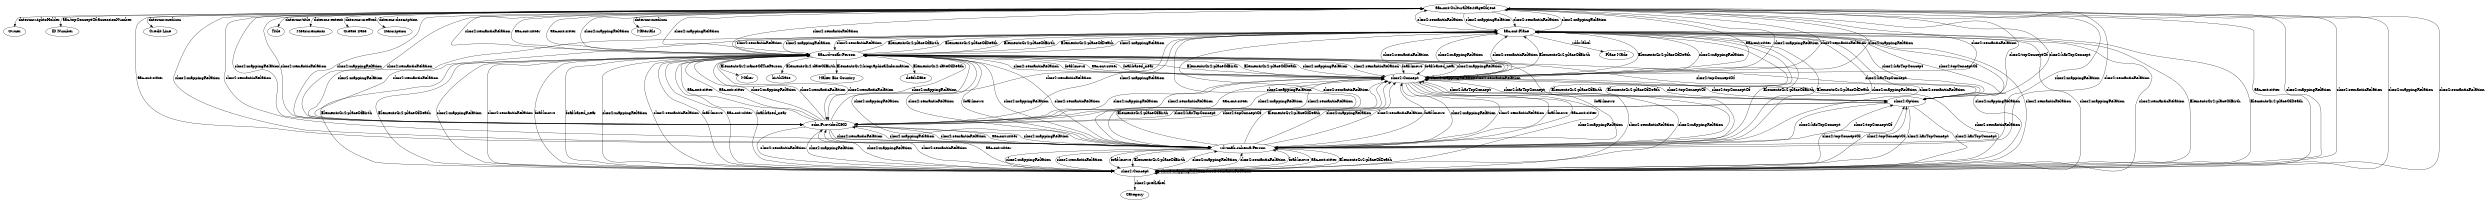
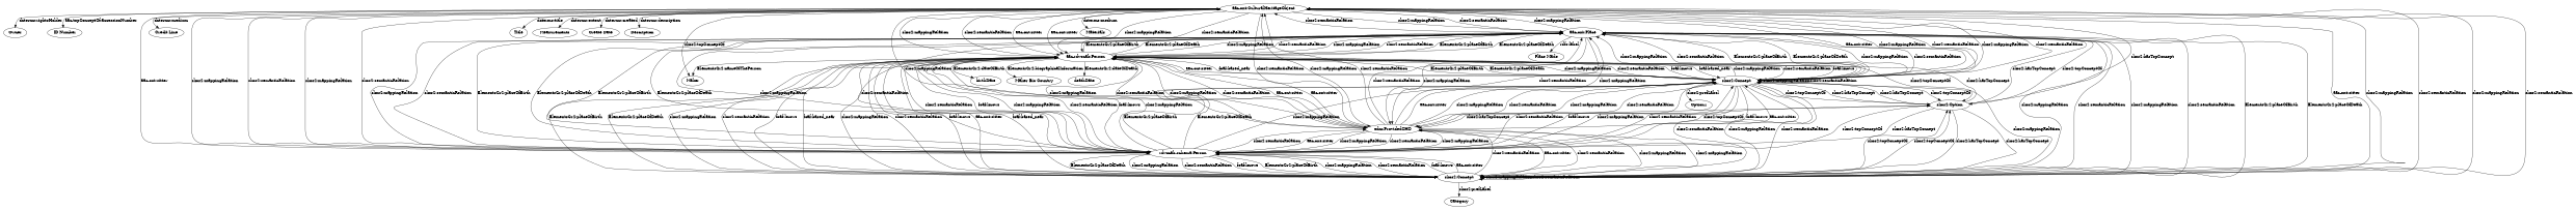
  digraph {
    node [type=attribute_name]
    edge [type=inherited weight=4]
    n1 [label=Owner]
    n2 [label="aac-ont:CulturalHeritageObject" type=class_uri]
    n3 [label="ID Number"]
    n4 [label="aac-ont:Place" type=class_uri]
    n5 [label="Credit Line"]
    n6 [label="aac-rdvocab:Person" type=class_uri]
    n7 [label=Title]
    n8 [label=Measurements]
    n9 [label="Create Date"]
    n10 [label=Description]
    n11 [label="skos2:Concept" type=class_uri]
    n12 [label="skos2:Concept" type=class_uri]
    n13 [label=Materials]
    n14 [label="rdvocab-schema:Person" type=class_uri]
    n15 [label="edm:ProvidedCHO" type=class_uri]
    n16 [label="skos2:Option" type=class_uri]
    n17 [label="Place Made"]
    n18 [label=Maker]
    n19 [label=birthDate]
    n20 [label="Maker Bio Country"]
    n21 [label=deathDate]
+   n22 [label=Option1]
    n23 [label=Category]
    n2 -> n1 [label="dcterms:rightsHolder" type=st_property_uri weight=""]
    n2 -> n3 [label="aac-topConceptOf:accessionNumber" type=st_property_uri weight=""]
    n2 -> n4 [label="skos2:mappingRelation"]
    n2 -> n4 [label="skos2:semanticRelation"]
    n2 -> n5 [label="dcterms:medium" type=st_property_uri weight=""]
    n2 -> n6 [label="aac-ont:sitter" type=direct_property_uri weight=1]
    n2 -> n6 [label="aac-ont:sitter"]
    n2 -> n6 [label="skos2:mappingRelation"]
    n2 -> n6 [label="skos2:semanticRelation"]
    n2 -> n7 [label="dcterms:title" type=st_property_uri weight=""]
    n2 -> n8 [label="dcterms:extent" type=st_property_uri weight=""]
    n2 -> n9 [label="dcterms:created" type=st_property_uri weight=""]
    n2 -> n10 [label="dcterms:description" type=st_property_uri weight=""]
    n2 -> n11 [label="aac-ont:sitter"]
    n2 -> n11 [label="skos2:mappingRelation"]
    n2 -> n11 [label="skos2:semanticRelation"]
    n2 -> n12 [label="aac-ont:sitter"]
    n2 -> n12 [label="skos2:mappingRelation"]
    n2 -> n12 [label="skos2:semanticRelation"]
    n2 -> n13 [label="dcterms:medium" type=st_property_uri weight=""]
    n2 -> n14 [label="aac-ont:sitter"]
    n2 -> n14 [label="skos2:mappingRelation"]
    n2 -> n14 [label="skos2:semanticRelation"]
    n2 -> n15 [label="skos2:mappingRelation"]
    n2 -> n15 [label="skos2:semanticRelation"]
-   n2 -> n16 [label="skos2:topConceptOf"]
+   n2 -> n18 [label="skos2:topConceptOf"]
    n4 -> n2 [label="skos2:mappingRelation"]
    n4 -> n2 [label="skos2:semanticRelation"]
    n4 -> n6 [label="skos2:mappingRelation"]
    n4 -> n6 [label="skos2:semanticRelation"]
    n4 -> n11 [label="skos2:mappingRelation"]
    n4 -> n11 [label="skos2:semanticRelation"]
    n4 -> n12 [label="skos2:mappingRelation"]
    n4 -> n12 [label="skos2:semanticRelation"]
    n4 -> n14 [label="skos2:mappingRelation"]
    n4 -> n14 [label="skos2:semanticRelation"]
    n4 -> n15 [label="skos2:mappingRelation"]
    n4 -> n15 [label="skos2:semanticRelation"]
    n4 -> n16 [label="skos2:topConceptOf"]
    n4 -> n17 [label="rdfs:label" type=st_property_uri weight=""]
    n6 -> n2 [label="skos2:mappingRelation"]
    n6 -> n2 [label="skos2:semanticRelation"]
    n6 -> n4 [label="ElementsGr2:placeOfBirth" type=direct_property_uri weight=1]
    n6 -> n4 [label="ElementsGr2:placeOfDeath" type=direct_property_uri weight=1]
    n6 -> n4 [label="ElementsGr2:placeOfBirth"]
    n6 -> n4 [label="ElementsGr2:placeOfDeath"]
    n6 -> n4 [label="skos2:mappingRelation"]
    n6 -> n4 [label="skos2:semanticRelation"]
    n6 -> n11 [label="ElementsGr2:placeOfBirth"]
    n6 -> n11 [label="ElementsGr2:placeOfDeath"]
    n6 -> n11 [label="skos2:mappingRelation"]
    n6 -> n11 [label="skos2:semanticRelation"]
    n6 -> n11 [label="foaf:knows"]
    n6 -> n11 [label="foaf:based_near"]
    n6 -> n12 [label="ElementsGr2:placeOfBirth"]
    n6 -> n12 [label="ElementsGr2:placeOfDeath"]
    n6 -> n12 [label="skos2:mappingRelation"]
    n6 -> n12 [label="skos2:semanticRelation"]
    n6 -> n12 [label="foaf:knows"]
    n6 -> n12 [label="foaf:based_near"]
    n6 -> n14 [label="skos2:mappingRelation"]
    n6 -> n14 [label="skos2:semanticRelation"]
    n6 -> n14 [label="foaf:knows"]
    n6 -> n15 [label="skos2:mappingRelation"]
    n6 -> n15 [label="skos2:semanticRelation"]
    n6 -> n16 [label="skos2:topConceptOf"]
    n6 -> n18 [label="ElementsGr2:nameOfThePerson" type=st_property_uri weight=""]
    n6 -> n19 [label="ElementsGr2:dateOfBirth" type=st_property_uri weight=""]
    n6 -> n20 [label="ElementsGr2:biographicalInformation" type=st_property_uri weight=""]
    n6 -> n21 [label="ElementsGr2:dateOfDeath" type=st_property_uri weight=""]
    n11 -> n2 [label="skos2:mappingRelation"]
    n11 -> n2 [label="skos2:semanticRelation"]
    n11 -> n4 [label="skos2:mappingRelation"]
    n11 -> n4 [label="skos2:semanticRelation"]
    n11 -> n4 [label="ElementsGr2:placeOfBirth"]
    n11 -> n4 [label="ElementsGr2:placeOfDeath"]
    n11 -> n6 [label="skos2:mappingRelation"]
    n11 -> n6 [label="skos2:semanticRelation"]
    n11 -> n6 [label="foaf:knows"]
    n11 -> n6 [label="aac-ont:sitter"]
    n11 -> n6 [label="foaf:based_near"]
    n11 -> n11 [label="skos2:mappingRelation" type=direct_property_uri weight=1]
    n11 -> n11 [label="skos2:semanticRelation" type=direct_property_uri weight=1]
    n11 -> n12 [label="skos2:mappingRelation" type=direct_property_uri weight=1]
    n11 -> n12 [label="skos2:semanticRelation" type=direct_property_uri weight=1]
    n11 -> n14 [label="skos2:mappingRelation"]
    n11 -> n14 [label="skos2:semanticRelation"]
    n11 -> n14 [label="foaf:knows"]
    n11 -> n14 [label="aac-ont:sitter"]
    n11 -> n15 [label="skos2:mappingRelation"]
    n11 -> n15 [label="skos2:semanticRelation"]
    n11 -> n16 [label="skos2:topConceptOf" type=direct_property_uri weight=1]
    n11 -> n16 [label="skos2:topConceptOf"]
+   n11 -> n22 [label="skos2:prefLabel" type=st_property_uri weight=""]
    n12 -> n2 [label="skos2:mappingRelation"]
    n12 -> n2 [label="skos2:semanticRelation"]
    n12 -> n4 [label="skos2:mappingRelation"]
    n12 -> n4 [label="skos2:semanticRelation"]
    n12 -> n4 [label="ElementsGr2:placeOfBirth"]
    n12 -> n4 [label="ElementsGr2:placeOfDeath"]
    n12 -> n6 [label="skos2:mappingRelation"]
    n12 -> n6 [label="skos2:semanticRelation"]
    n12 -> n6 [label="foaf:knows"]
    n12 -> n6 [label="aac-ont:sitter"]
    n12 -> n6 [label="foaf:based_near"]
    n12 -> n11 [label="skos2:mappingRelation" type=direct_property_uri weight=1]
    n12 -> n11 [label="skos2:semanticRelation" type=direct_property_uri weight=1]
    n12 -> n12 [label="skos2:mappingRelation" type=direct_property_uri weight=1]
    n12 -> n12 [label="skos2:semanticRelation" type=direct_property_uri weight=1]
    n12 -> n14 [label="skos2:mappingRelation"]
    n12 -> n14 [label="skos2:semanticRelation"]
    n12 -> n14 [label="foaf:knows"]
    n12 -> n14 [label="aac-ont:sitter"]
    n12 -> n15 [label="skos2:mappingRelation"]
    n12 -> n15 [label="skos2:semanticRelation"]
    n12 -> n16 [label="skos2:topConceptOf" type=direct_property_uri weight=1]
    n12 -> n16 [label="skos2:topConceptOf"]
    n12 -> n23 [label="skos2:prefLabel" type=st_property_uri weight=""]
    n14 -> n2 [label="skos2:mappingRelation"]
    n14 -> n2 [label="skos2:semanticRelation"]
    n14 -> n4 [label="ElementsGr2:placeOfBirth" type=direct_property_uri weight=1]
    n14 -> n4 [label="ElementsGr2:placeOfDeath" type=direct_property_uri weight=1]
    n14 -> n4 [label="ElementsGr2:placeOfBirth"]
    n14 -> n4 [label="ElementsGr2:placeOfDeath"]
    n14 -> n4 [label="skos2:mappingRelation"]
    n14 -> n4 [label="skos2:semanticRelation"]
    n14 -> n6 [label="skos2:mappingRelation"]
    n14 -> n6 [label="skos2:semanticRelation"]
    n14 -> n6 [label="foaf:knows"]
    n14 -> n11 [label="ElementsGr2:placeOfBirth"]
    n14 -> n11 [label="ElementsGr2:placeOfDeath"]
    n14 -> n11 [label="skos2:mappingRelation"]
    n14 -> n11 [label="skos2:semanticRelation"]
    n14 -> n11 [label="foaf:knows"]
    n14 -> n12 [label="ElementsGr2:placeOfBirth"]
    n14 -> n12 [label="ElementsGr2:placeOfDeath"]
    n14 -> n12 [label="skos2:mappingRelation"]
    n14 -> n12 [label="skos2:semanticRelation"]
    n14 -> n12 [label="foaf:knows"]
    n14 -> n15 [label="skos2:mappingRelation"]
    n14 -> n15 [label="skos2:semanticRelation"]
    n14 -> n16 [label="skos2:topConceptOf"]
    n15 -> n2 [label="skos2:mappingRelation"]
    n15 -> n2 [label="skos2:semanticRelation"]
    n15 -> n4 [label="skos2:mappingRelation"]
    n15 -> n4 [label="skos2:semanticRelation"]
    n15 -> n6 [label="aac-ont:sitter" type=direct_property_uri weight=1]
    n15 -> n6 [label="aac-ont:sitter"]
    n15 -> n6 [label="skos2:mappingRelation"]
    n15 -> n6 [label="skos2:semanticRelation"]
    n15 -> n11 [label="aac-ont:sitter"]
    n15 -> n11 [label="skos2:mappingRelation"]
    n15 -> n11 [label="skos2:semanticRelation"]
    n15 -> n12 [label="aac-ont:sitter"]
    n15 -> n12 [label="skos2:mappingRelation"]
    n15 -> n12 [label="skos2:semanticRelation"]
    n15 -> n14 [label="aac-ont:sitter"]
    n15 -> n14 [label="skos2:mappingRelation"]
    n15 -> n14 [label="skos2:semanticRelation"]
    n15 -> n16 [label="skos2:topConceptOf"]
    n16 -> n2 [label="skos2:hasTopConcept"]
    n16 -> n4 [label="skos2:hasTopConcept"]
    n16 -> n6 [label="skos2:hasTopConcept"]
    n16 -> n11 [label="skos2:hasTopConcept" type=direct_property_uri weight=1]
    n16 -> n11 [label="skos2:hasTopConcept"]
    n16 -> n12 [label="skos2:hasTopConcept" type=direct_property_uri weight=1]
    n16 -> n12 [label="skos2:hasTopConcept"]
    n16 -> n14 [label="skos2:hasTopConcept"]
    n16 -> n15 [label="skos2:hasTopConcept"]
  }
